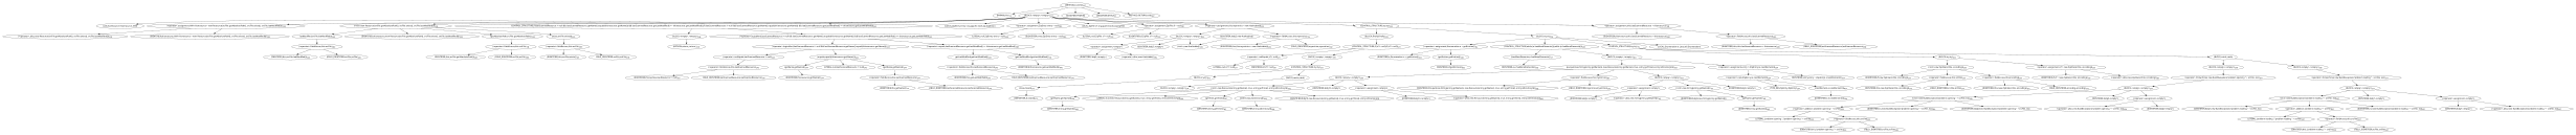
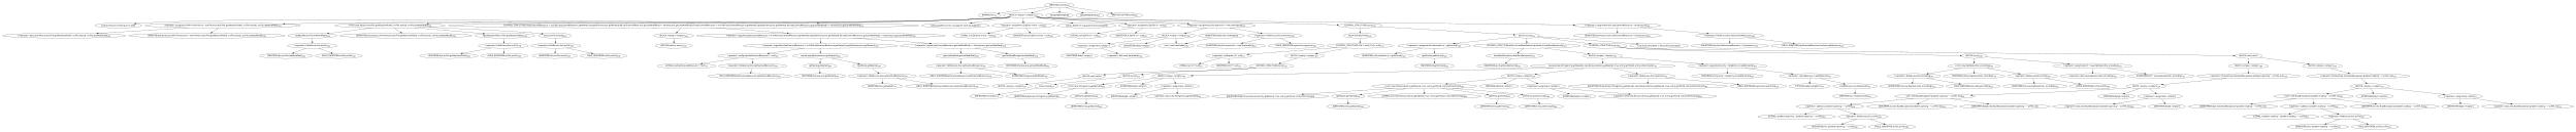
  digraph {
    fontname="Noto Sans"
    node [fontname="Noto Sans"]
    edge [fontname="Noto Sans"]
    n1 [label=<(METHOD,scanme)<SUB>237</SUB>>]
    n2 [label=<(PARAM,this)<SUB>237</SUB>>]
    n3 [label=<(BLOCK,&lt;empty&gt;,&lt;empty&gt;)<SUB>237</SUB>>]
    n4 [label=<(MODIFIER,PRIVATE)>]
    n5 [label=<(MODIFIER,VIRTUAL)>]
    n6 [label=<(METHOD_RETURN,void)<SUB>237</SUB>>]
    n7 [label=<(LOCAL,Resource thisresource: ANY)>]
    n8 [label=<(&lt;operator&gt;.assignment,ANY thisresource = new Resource(srcFile.getAbsolutePath(), srcFile.exists(), srcFile.lastModified()))<SUB>238</SUB>>]
    n9 [label=<(&lt;init&gt;,new Resource(srcFile.getAbsolutePath(), srcFile.exists(), srcFile.lastModified()))<SUB>238</SUB>>]
    n10 [label=<(CONTROL_STRUCTURE,if (lastScannedResource != null &amp;&amp; lastScannedResource.getName().equals(thisresource.getName()) &amp;&amp; lastScannedResource.getLastModified() == thisresource.getLastModified()),if (lastScannedResource != null &amp;&amp; lastScannedResource.getName().equals(thisresource.getName()) &amp;&amp; lastScannedResource.getLastModified() == thisresource.getLastModified()))<SUB>243</SUB>>]
    n11 [label=<(LOCAL,ZipEntry entry: org.apache.tools.zip.ZipEntry)>]
    n12 [label=<(&lt;operator&gt;.assignment,ZipEntry entry = null)<SUB>250</SUB>>]
    n13 [label=<(LOCAL,ZipFile zf: org.apache.tools.zip.ZipFile)>]
    n14 [label=<(&lt;operator&gt;.assignment,ZipFile zf = null)<SUB>251</SUB>>]
    n15 [label=<(&lt;operator&gt;.assignment,this.myentries = new Hashtable())<SUB>252</SUB>>]
    n16 [label=<(CONTROL_STRUCTURE,try,try)<SUB>253</SUB>>]
    n17 [label=<(&lt;operator&gt;.assignment,this.lastScannedResource = thisresource)<SUB>280</SUB>>]
    n18 [label=<(IDENTIFIER,thisresource,ANY thisresource = new Resource(srcFile.getAbsolutePath(), srcFile.exists(), srcFile.lastModified()))<SUB>238</SUB>>]
    n19 [label=<(&lt;operator&gt;.alloc,new Resource(srcFile.getAbsolutePath(), srcFile.exists(), srcFile.lastModified()))<SUB>238</SUB>>]
    n20 [label=<(IDENTIFIER,thisresource,new Resource(srcFile.getAbsolutePath(), srcFile.exists(), srcFile.lastModified()))<SUB>238</SUB>>]
    n21 [label=<(getAbsolutePath,srcFile.getAbsolutePath())<SUB>238</SUB>>]
    n22 [label=<(exists,srcFile.exists())<SUB>239</SUB>>]
    n23 [label=<(lastModified,srcFile.lastModified())<SUB>240</SUB>>]
    n24 [label=<(&lt;operator&gt;.logicalAnd,lastScannedResource != null &amp;&amp; lastScannedResource.getName().equals(thisresource.getName()) &amp;&amp; lastScannedResource.getLastModified() == thisresource.getLastModified())<SUB>243</SUB>>]
    n25 [label=<(BLOCK,&lt;empty&gt;,&lt;empty&gt;)<SUB>246</SUB>>]
    n26 [label=<(IDENTIFIER,entry,ZipEntry entry = null)<SUB>250</SUB>>]
    n27 [label=<(LITERAL,null,ZipEntry entry = null)<SUB>250</SUB>>]
    n28 [label=<(IDENTIFIER,zf,ZipFile zf = null)<SUB>251</SUB>>]
    n29 [label=<(LITERAL,null,ZipFile zf = null)<SUB>251</SUB>>]
    n30 [label=<(&lt;operator&gt;.fieldAccess,this.myentries)<SUB>252</SUB>>]
    n31 [label=<(BLOCK,&lt;empty&gt;,&lt;empty&gt;)<SUB>252</SUB>>]
    n32 [label=<(BLOCK,try,try)<SUB>253</SUB>>]
    n33 [label=<(BLOCK,finally,finally)<SUB>270</SUB>>]
    n34 [label=<(&lt;operator&gt;.fieldAccess,this.lastScannedResource)<SUB>280</SUB>>]
    n35 [label=<(IDENTIFIER,thisresource,this.lastScannedResource = thisresource)<SUB>280</SUB>>]
    n36 [label=<(&lt;operator&gt;.fieldAccess,this.srcFile)<SUB>238</SUB>>]
    n37 [label=<(&lt;operator&gt;.fieldAccess,this.srcFile)<SUB>239</SUB>>]
    n38 [label=<(&lt;operator&gt;.fieldAccess,this.srcFile)<SUB>240</SUB>>]
    n39 [label=<(IDENTIFIER,this,srcFile.getAbsolutePath())<SUB>238</SUB>>]
    n40 [label=<(FIELD_IDENTIFIER,srcFile,srcFile)<SUB>238</SUB>>]
    n41 [label=<(IDENTIFIER,this,srcFile.exists())<SUB>239</SUB>>]
    n42 [label=<(FIELD_IDENTIFIER,srcFile,srcFile)<SUB>239</SUB>>]
    n43 [label=<(IDENTIFIER,this,srcFile.lastModified())<SUB>240</SUB>>]
    n44 [label=<(FIELD_IDENTIFIER,srcFile,srcFile)<SUB>240</SUB>>]
    n45 [label=<(&lt;operator&gt;.logicalAnd,lastScannedResource != null &amp;&amp; lastScannedResource.getName().equals(thisresource.getName()))<SUB>243</SUB>>]
    n46 [label=<(&lt;operator&gt;.equals,lastScannedResource.getLastModified() == thisresource.getLastModified())<SUB>245</SUB>>]
    n47 [label=<(RETURN,return;,return;)<SUB>247</SUB>>]
    n48 [label=<(&lt;operator&gt;.notEquals,lastScannedResource != null)<SUB>243</SUB>>]
    n49 [label=<(equals,equals(thisresource.getName()))<SUB>244</SUB>>]
    n50 [label=<(getLastModified,getLastModified())<SUB>245</SUB>>]
    n51 [label=<(getLastModified,getLastModified())<SUB>246</SUB>>]
    n52 [label=<(&lt;operator&gt;.fieldAccess,this.lastScannedResource)<SUB>243</SUB>>]
    n53 [label=<(LITERAL,null,lastScannedResource != null)<SUB>243</SUB>>]
    n54 [label=<(getName,getName())<SUB>244</SUB>>]
    n55 [label=<(getName,getName())<SUB>244</SUB>>]
-   n56 [label=<(IDENTIFIER,this,lastScannedResource != null)<SUB>243</SUB>>]
    n57 [label=<(FIELD_IDENTIFIER,lastScannedResource,lastScannedResource)<SUB>243</SUB>>]
    n58 [label=<(&lt;operator&gt;.fieldAccess,this.lastScannedResource)<SUB>244</SUB>>]
    n59 [label=<(IDENTIFIER,thisresource,getName())<SUB>244</SUB>>]
    n60 [label=<(IDENTIFIER,this,getName())<SUB>244</SUB>>]
    n61 [label=<(FIELD_IDENTIFIER,lastScannedResource,lastScannedResource)<SUB>244</SUB>>]
    n62 [label=<(&lt;operator&gt;.fieldAccess,this.lastScannedResource)<SUB>245</SUB>>]
    n63 [label=<(IDENTIFIER,thisresource,getLastModified())<SUB>946</SUB>>]
    n64 [label=<(IDENTIFIER,this,getLastModified())<SUB>245</SUB>>]
    n65 [label=<(FIELD_IDENTIFIER,lastScannedResource,lastScannedResource)<SUB>245</SUB>>]
    n66 [label=<(IDENTIFIER,this,this.myentries = new Hashtable())<SUB>252</SUB>>]
    n67 [label=<(FIELD_IDENTIFIER,myentries,myentries)<SUB>252</SUB>>]
    n68 [label=<(&lt;operator&gt;.assignment,&lt;empty&gt;)>]
    n69 [label=<(&lt;init&gt;,new Hashtable())<SUB>252</SUB>>]
    n70 [label=<(IDENTIFIER,$obj5,&lt;empty&gt;)>]
    n71 [label=<(IDENTIFIER,$obj5,&lt;empty&gt;)>]
    n72 [label=<(&lt;operator&gt;.alloc,new Hashtable())<SUB>252</SUB>>]
    n73 [label=<(IDENTIFIER,$obj5,new Hashtable())>]
    n74 [label=<(CONTROL_STRUCTURE,try,try)<SUB>254</SUB>>]
    n75 [label=<(LOCAL,Enumeration e: java.util.Enumeration)>]
    n76 [label=<(&lt;operator&gt;.assignment,Enumeration e = getEntries())<SUB>262</SUB>>]
    n77 [label=<(CONTROL_STRUCTURE,while (e.hasMoreElements()),while (e.hasMoreElements()))<SUB>263</SUB>>]
    n78 [label=<(CONTROL_STRUCTURE,if (zf != null),if (zf != null))<SUB>271</SUB>>]
    n79 [label=<(BLOCK,try,try)<SUB>254</SUB>>]
    n80 [label=<(BLOCK,catch,catch)>]
    n81 [label=<(IDENTIFIER,e,Enumeration e = getEntries())<SUB>262</SUB>>]
    n82 [label=<(getEntries,getEntries())<SUB>262</SUB>>]
    n83 [label=<(hasMoreElements,e.hasMoreElements())<SUB>273</SUB>>]
    n84 [label=<(BLOCK,&lt;empty&gt;,&lt;empty&gt;)<SUB>263</SUB>>]
    n85 [label=<(&lt;operator&gt;.assignment,zf = new ZipFile(srcFile, encoding))<SUB>255</SUB>>]
    n86 [label=<(&lt;init&gt;,new ZipFile(srcFile, encoding))<SUB>255</SUB>>]
    n87 [label=<(BLOCK,&lt;empty&gt;,&lt;empty&gt;)<SUB>256</SUB>>]
    n88 [label=<(BLOCK,&lt;empty&gt;,&lt;empty&gt;)<SUB>258</SUB>>]
    n89 [label=<(IDENTIFIER,zf,zf = new ZipFile(srcFile, encoding))<SUB>255</SUB>>]
    n90 [label=<(&lt;operator&gt;.alloc,new ZipFile(srcFile, encoding))<SUB>255</SUB>>]
    n91 [label=<(IDENTIFIER,zf,new ZipFile(srcFile, encoding))<SUB>255</SUB>>]
    n92 [label=<(&lt;operator&gt;.fieldAccess,this.srcFile)<SUB>255</SUB>>]
    n93 [label=<(&lt;operator&gt;.fieldAccess,this.encoding)<SUB>255</SUB>>]
    n94 [label=<(IDENTIFIER,this,new ZipFile(srcFile, encoding))<SUB>255</SUB>>]
    n95 [label=<(FIELD_IDENTIFIER,srcFile,srcFile)<SUB>255</SUB>>]
    n96 [label=<(IDENTIFIER,this,new ZipFile(srcFile, encoding))<SUB>255</SUB>>]
    n97 [label=<(FIELD_IDENTIFIER,encoding,encoding)<SUB>255</SUB>>]
    n98 [label=<(&lt;operator&gt;.throw,throw new BuildException(&quot;problem reading &quot; + srcFile, ex);)<SUB>257</SUB>>]
    n99 [label=<(&lt;operator&gt;.throw,throw new BuildException(&quot;problem opening &quot; + srcFile, ex);)<SUB>259</SUB>>]
    n100 [label=<(BLOCK,&lt;empty&gt;,&lt;empty&gt;)<SUB>257</SUB>>]
    n101 [label=<(&lt;operator&gt;.assignment,&lt;empty&gt;)>]
    n102 [label=<(&lt;init&gt;,new BuildException(&quot;problem reading &quot; + srcFile, ex))<SUB>257</SUB>>]
    n103 [label=<(IDENTIFIER,$obj7,&lt;empty&gt;)>]
    n104 [label=<(IDENTIFIER,$obj7,&lt;empty&gt;)>]
    n105 [label=<(&lt;operator&gt;.alloc,new BuildException(&quot;problem reading &quot; + srcFile, ex))<SUB>257</SUB>>]
    n106 [label=<(IDENTIFIER,$obj7,new BuildException(&quot;problem reading &quot; + srcFile, ex))>]
    n107 [label=<(&lt;operator&gt;.addition,&quot;problem reading &quot; + srcFile)<SUB>257</SUB>>]
    n108 [label=<(IDENTIFIER,ex,new BuildException(&quot;problem reading &quot; + srcFile, ex))<SUB>257</SUB>>]
    n109 [label=<(LITERAL,&quot;problem reading &quot;,&quot;problem reading &quot; + srcFile)<SUB>257</SUB>>]
    n110 [label=<(&lt;operator&gt;.fieldAccess,this.srcFile)<SUB>257</SUB>>]
    n111 [label=<(IDENTIFIER,this,&quot;problem reading &quot; + srcFile)<SUB>257</SUB>>]
    n112 [label=<(FIELD_IDENTIFIER,srcFile,srcFile)<SUB>257</SUB>>]
    n113 [label=<(BLOCK,&lt;empty&gt;,&lt;empty&gt;)<SUB>259</SUB>>]
    n114 [label=<(&lt;operator&gt;.assignment,&lt;empty&gt;)>]
    n115 [label=<(&lt;init&gt;,new BuildException(&quot;problem opening &quot; + srcFile, ex))<SUB>259</SUB>>]
    n116 [label=<(IDENTIFIER,$obj8,&lt;empty&gt;)>]
    n117 [label=<(IDENTIFIER,$obj8,&lt;empty&gt;)>]
    n118 [label=<(&lt;operator&gt;.alloc,new BuildException(&quot;problem opening &quot; + srcFile, ex))<SUB>259</SUB>>]
    n119 [label=<(IDENTIFIER,$obj8,new BuildException(&quot;problem opening &quot; + srcFile, ex))>]
    n120 [label=<(&lt;operator&gt;.addition,&quot;problem opening &quot; + srcFile)<SUB>259</SUB>>]
    n121 [label=<(IDENTIFIER,ex,new BuildException(&quot;problem opening &quot; + srcFile, ex))<SUB>259</SUB>>]
    n122 [label=<(LITERAL,&quot;problem opening &quot;,&quot;problem opening &quot; + srcFile)<SUB>259</SUB>>]
    n123 [label=<(&lt;operator&gt;.fieldAccess,this.srcFile)<SUB>259</SUB>>]
    n124 [label=<(IDENTIFIER,this,&quot;problem opening &quot; + srcFile)<SUB>259</SUB>>]
    n125 [label=<(FIELD_IDENTIFIER,srcFile,srcFile)<SUB>259</SUB>>]
    n126 [label=<(IDENTIFIER,zf,getEntries())<SUB>262</SUB>>]
    n127 [label=<(IDENTIFIER,e,e.hasMoreElements())<SUB>263</SUB>>]
    n128 [label=<(&lt;operator&gt;.assignment,entry = (ZipEntry) e.nextElement())<SUB>264</SUB>>]
    n129 [label=<(put,put(new String(entry.getName()), new Resource(entry.getName(), true, entry.getTime(), entry.isDirectory())))<SUB>265</SUB>>]
    n130 [label=<(IDENTIFIER,entry,entry = (ZipEntry) e.nextElement())<SUB>264</SUB>>]
    n131 [label=<(&lt;operator&gt;.cast,(ZipEntry) e.nextElement())<SUB>264</SUB>>]
    n132 [label=<(&lt;operator&gt;.fieldAccess,this.myentries)<SUB>265</SUB>>]
    n133 [label=<(BLOCK,&lt;empty&gt;,&lt;empty&gt;)<SUB>265</SUB>>]
    n134 [label=<(BLOCK,&lt;empty&gt;,&lt;empty&gt;)<SUB>266</SUB>>]
    n135 [label=<(TYPE_REF,ZipEntry,ZipEntry)<SUB>264</SUB>>]
    n136 [label=<(nextElement,e.nextElement())<SUB>464</SUB>>]
    n137 [label=<(IDENTIFIER,e,e.nextElement())<SUB>264</SUB>>]
    n138 [label=<(IDENTIFIER,this,put(new String(entry.getName()), new Resource(entry.getName(), true, entry.getTime(), entry.isDirectory())))<SUB>265</SUB>>]
    n139 [label=<(FIELD_IDENTIFIER,myentries,myentries)<SUB>265</SUB>>]
    n140 [label=<(&lt;operator&gt;.assignment,&lt;empty&gt;)>]
    n141 [label=<(&lt;init&gt;,new String(entry.getName()))<SUB>265</SUB>>]
    n142 [label=<(IDENTIFIER,$obj9,&lt;empty&gt;)>]
    n143 [label=<(&lt;operator&gt;.assignment,&lt;empty&gt;)>]
    n144 [label=<(&lt;init&gt;,new Resource(entry.getName(), true, entry.getTime(), entry.isDirectory()))<SUB>266</SUB>>]
    n145 [label=<(IDENTIFIER,$obj10,&lt;empty&gt;)>]
    n146 [label=<(IDENTIFIER,$obj9,&lt;empty&gt;)>]
    n147 [label=<(&lt;operator&gt;.alloc,new String(entry.getName()))<SUB>265</SUB>>]
    n148 [label=<(IDENTIFIER,$obj9,new String(entry.getName()))>]
    n149 [label=<(getName,getName())<SUB>265</SUB>>]
    n150 [label=<(IDENTIFIER,entry,getName())<SUB>265</SUB>>]
    n151 [label=<(IDENTIFIER,$obj10,&lt;empty&gt;)>]
    n152 [label=<(&lt;operator&gt;.alloc,new Resource(entry.getName(), true, entry.getTime(), entry.isDirectory()))<SUB>266</SUB>>]
    n153 [label=<(IDENTIFIER,$obj10,new Resource(entry.getName(), true, entry.getTime(), entry.isDirectory()))>]
    n154 [label=<(getName,getName())<SUB>266</SUB>>]
    n155 [label=<(LITERAL,true,new Resource(entry.getName(), true, entry.getTime(), entry.isDirectory()))<SUB>266</SUB>>]
    n156 [label=<(getTime,getTime())<SUB>267</SUB>>]
    n157 [label=<(isDirectory,isDirectory())<SUB>268</SUB>>]
    n158 [label=<(IDENTIFIER,entry,getName())<SUB>266</SUB>>]
    n159 [label=<(IDENTIFIER,entry,getTime())<SUB>267</SUB>>]
    n160 [label=<(IDENTIFIER,entry,isDirectory())<SUB>268</SUB>>]
    n161 [label=<(&lt;operator&gt;.notEquals,zf != null)<SUB>271</SUB>>]
    n162 [label=<(BLOCK,&lt;empty&gt;,&lt;empty&gt;)<SUB>271</SUB>>]
    n163 [label=<(IDENTIFIER,zf,zf != null)<SUB>271</SUB>>]
    n164 [label=<(LITERAL,null,zf != null)<SUB>271</SUB>>]
    n165 [label=<(CONTROL_STRUCTURE,try,try)<SUB>272</SUB>>]
    n166 [label=<(BLOCK,try,try)<SUB>272</SUB>>]
    n167 [label=<(BLOCK,catch,catch)>]
    n168 [label=<(close,close())<SUB>273</SUB>>]
    n169 [label=<(BLOCK,&lt;empty&gt;,&lt;empty&gt;)<SUB>274</SUB>>]
    n170 [label=<(IDENTIFIER,zf,close())<SUB>273</SUB>>]
    n171 [label=<(IDENTIFIER,this,this.lastScannedResource = thisresource)<SUB>280</SUB>>]
    n172 [label=<(FIELD_IDENTIFIER,lastScannedResource,lastScannedResource)<SUB>280</SUB>>]
    n1 -> n2
    n1 -> n3
    n1 -> n4
    n1 -> n5
    n1 -> n6
    n3 -> n7
    n3 -> n8
    n3 -> n9
    n3 -> n10
    n3 -> n11
    n3 -> n12
    n3 -> n13
    n3 -> n14
    n3 -> n15
    n3 -> n16
    n3 -> n17
    n8 -> n18
    n8 -> n19
    n9 -> n20
    n9 -> n21
    n9 -> n22
    n9 -> n23
    n10 -> n24
    n10 -> n25
    n12 -> n26
    n12 -> n27
    n14 -> n28
    n14 -> n29
    n15 -> n30
    n15 -> n31
    n16 -> n32
    n16 -> n33
    n17 -> n34
    n17 -> n35
    n21 -> n36
    n22 -> n37
    n23 -> n38
    n24 -> n45
    n24 -> n46
    n25 -> n47
    n30 -> n66
    n30 -> n67
    n31 -> n68
    n31 -> n69
    n31 -> n70
    n32 -> n74
    n32 -> n75
    n32 -> n76
    n32 -> n77
    n33 -> n78
    n34 -> n171
    n34 -> n172
    n36 -> n39
    n36 -> n40
    n37 -> n41
    n37 -> n42
    n38 -> n43
    n38 -> n44
    n45 -> n48
    n45 -> n49
    n46 -> n50
    n46 -> n51
    n48 -> n52
-   n49 -> n53
+   n48 -> n53
    n49 -> n54
    n49 -> n55
    n50 -> n62
    n51 -> n63
-   n52 -> n56
    n52 -> n57
    n54 -> n58
    n55 -> n59
    n58 -> n60
    n58 -> n61
    n62 -> n64
    n62 -> n65
    n68 -> n71
    n68 -> n72
    n73 -> n69
    n74 -> n79
    n74 -> n80
    n76 -> n81
    n76 -> n82
    n77 -> n83
    n77 -> n84
    n78 -> n161
    n78 -> n162
    n79 -> n85
    n79 -> n86
    n80 -> n87
    n80 -> n88
    n82 -> n126
    n83 -> n127
    n84 -> n128
    n84 -> n129
    n85 -> n89
    n85 -> n90
    n86 -> n91
    n86 -> n92
    n86 -> n93
    n87 -> n98
    n88 -> n99
    n92 -> n94
    n92 -> n95
    n93 -> n96
    n93 -> n97
    n98 -> n100
    n99 -> n113
    n100 -> n101
    n100 -> n102
    n100 -> n103
    n101 -> n104
    n101 -> n105
    n102 -> n106
    n102 -> n107
    n102 -> n108
    n107 -> n109
    n107 -> n110
    n110 -> n111
    n110 -> n112
    n113 -> n114
    n113 -> n115
    n113 -> n116
    n114 -> n117
    n114 -> n118
    n115 -> n119
    n115 -> n120
    n115 -> n121
    n120 -> n122
    n120 -> n123
    n123 -> n124
    n123 -> n125
    n128 -> n130
    n128 -> n131
    n129 -> n132
    n129 -> n133
    n129 -> n134
    n131 -> n135
    n131 -> n136
    n132 -> n138
    n132 -> n139
    n133 -> n140
    n133 -> n141
    n133 -> n142
    n134 -> n143
    n134 -> n144
    n134 -> n145
    n136 -> n137
    n140 -> n146
    n140 -> n147
    n141 -> n148
    n141 -> n149
    n143 -> n151
    n143 -> n152
    n144 -> n153
    n144 -> n154
    n144 -> n155
    n144 -> n156
    n144 -> n157
    n149 -> n150
    n154 -> n158
    n156 -> n159
    n157 -> n160
    n161 -> n163
    n161 -> n164
    n162 -> n165
    n165 -> n166
    n165 -> n167
    n166 -> n168
    n167 -> n169
    n168 -> n170
  }
